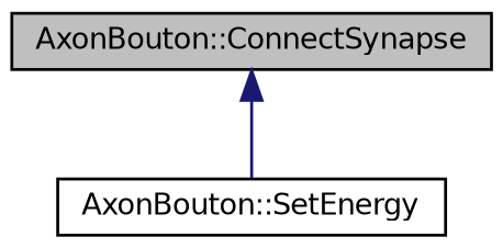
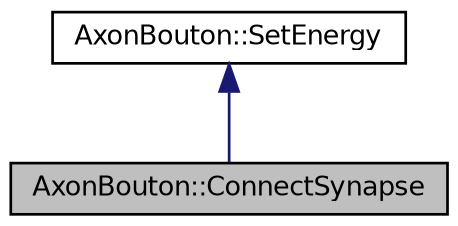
  digraph {
    rankdir=TB
    node [color=black fontname=Helvetica fontsize=10 shape=record style=filled]
    n1 [fillcolor=grey75 fontcolor=black height=0.2 label="AxonBouton::ConnectSynapse" width=0.4]
    n2 [fillcolor=white height=0.2 label="AxonBouton::SetEnergy" width=0.4]
-   n1 -> n2 [color=midnightblue dir=back fontname=Helvetica fontsize=10 labelfontname=Helvetica labelfontsize=10 style=solid]
+   n2 -> n1 [color=midnightblue dir=back fontname=Helvetica fontsize=10 labelfontname=Helvetica labelfontsize=10 style=solid]
  }
